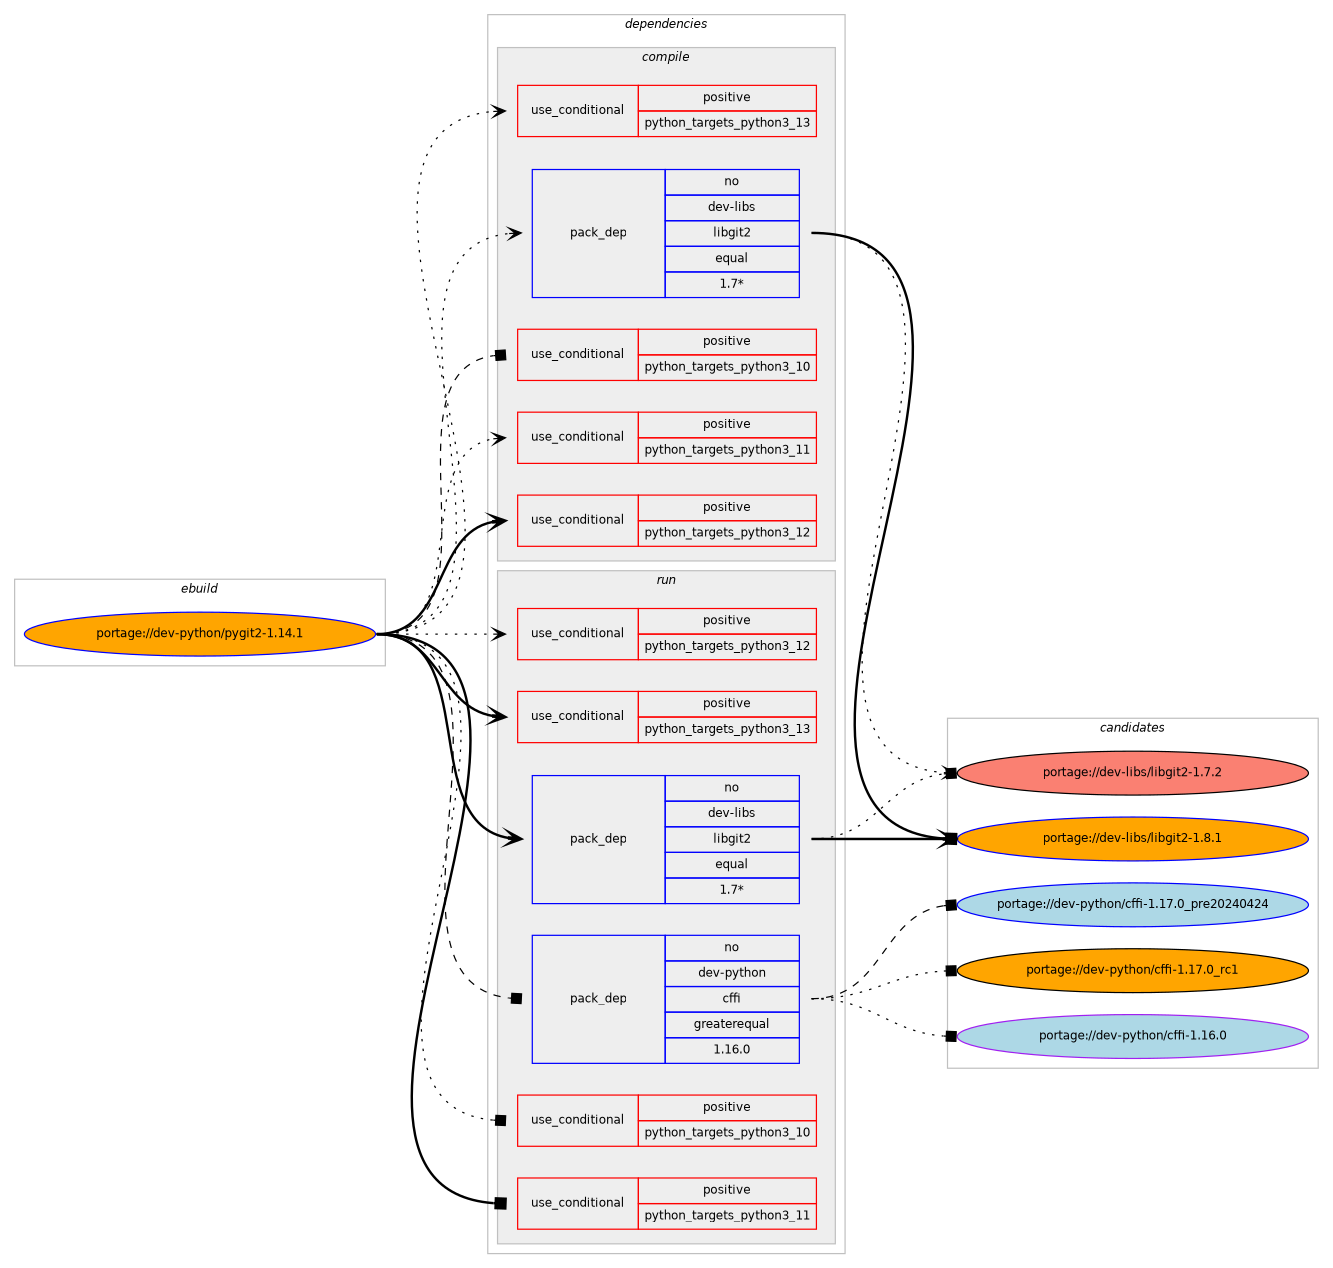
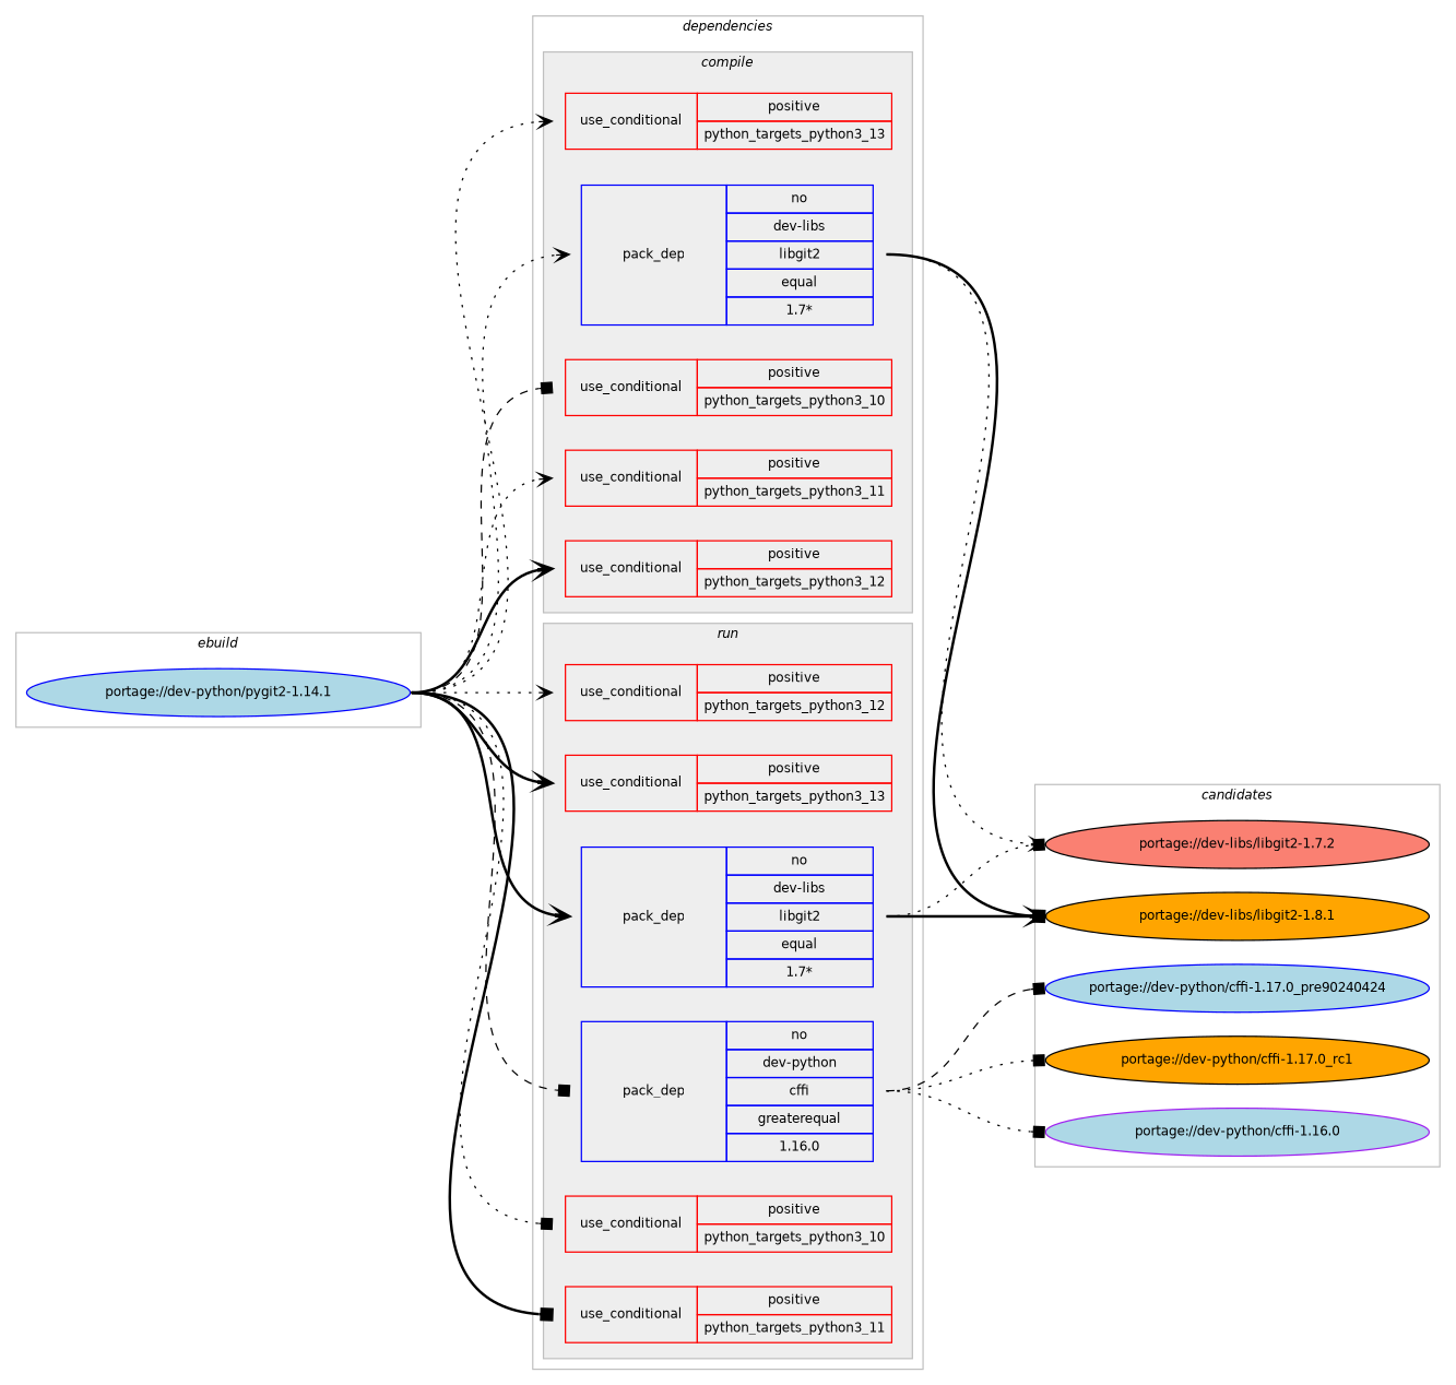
  digraph {
    compound=true
    concentrate=true
    fontname=Helvetica
    fontsize=10
    newrank=true
    rankdir=LR
    ranksep=1.5
    node [color=red fontname=Helvetica fontsize=10 shape=none]
    edge [arrowhead=box headport=w style=dotted tailport=e weight=20]
-   n1 [color=blue fillcolor=orange label="portage://dev-python/pygit2-1.14.1" style=filled width=4 shape=""]
+   n1 [color=blue fillcolor=lightblue label="portage://dev-python/pygit2-1.14.1" style=filled width=4 shape=""]
    n2 [label=<<TABLE BORDER="0" CELLBORDER="1" CELLSPACING="0" CELLPADDING="4"><TR><TD ROWSPAN="3" CELLPADDING="10">use_conditional</TD></TR><TR><TD>positive</TD></TR><TR><TD>python_targets_python3_10</TD></TR></TABLE>>]
    n3 [label=<<TABLE BORDER="0" CELLBORDER="1" CELLSPACING="0" CELLPADDING="4"><TR><TD ROWSPAN="3" CELLPADDING="10">use_conditional</TD></TR><TR><TD>positive</TD></TR><TR><TD>python_targets_python3_11</TD></TR></TABLE>>]
    n4 [label=<<TABLE BORDER="0" CELLBORDER="1" CELLSPACING="0" CELLPADDING="4"><TR><TD ROWSPAN="3" CELLPADDING="10">use_conditional</TD></TR><TR><TD>positive</TD></TR><TR><TD>python_targets_python3_12</TD></TR></TABLE>>]
    n5 [label=<<TABLE BORDER="0" CELLBORDER="1" CELLSPACING="0" CELLPADDING="4"><TR><TD ROWSPAN="3" CELLPADDING="10">use_conditional</TD></TR><TR><TD>positive</TD></TR><TR><TD>python_targets_python3_13</TD></TR></TABLE>>]
    n6 [color=blue label=<<TABLE BORDER="0" CELLBORDER="1" CELLSPACING="0" CELLPADDING="4" WIDTH="220"><TR><TD ROWSPAN="6" CELLPADDING="30">pack_dep</TD></TR><TR><TD WIDTH="110">no</TD></TR><TR><TD>dev-libs</TD></TR><TR><TD>libgit2</TD></TR><TR><TD>equal</TD></TR><TR><TD>1.7*</TD></TR></TABLE>>]
    n7 [label=<<TABLE BORDER="0" CELLBORDER="1" CELLSPACING="0" CELLPADDING="4"><TR><TD ROWSPAN="3" CELLPADDING="10">use_conditional</TD></TR><TR><TD>positive</TD></TR><TR><TD>python_targets_python3_10</TD></TR></TABLE>>]
    n8 [label=<<TABLE BORDER="0" CELLBORDER="1" CELLSPACING="0" CELLPADDING="4"><TR><TD ROWSPAN="3" CELLPADDING="10">use_conditional</TD></TR><TR><TD>positive</TD></TR><TR><TD>python_targets_python3_11</TD></TR></TABLE>>]
    n9 [label=<<TABLE BORDER="0" CELLBORDER="1" CELLSPACING="0" CELLPADDING="4"><TR><TD ROWSPAN="3" CELLPADDING="10">use_conditional</TD></TR><TR><TD>positive</TD></TR><TR><TD>python_targets_python3_12</TD></TR></TABLE>>]
    n10 [label=<<TABLE BORDER="0" CELLBORDER="1" CELLSPACING="0" CELLPADDING="4"><TR><TD ROWSPAN="3" CELLPADDING="10">use_conditional</TD></TR><TR><TD>positive</TD></TR><TR><TD>python_targets_python3_13</TD></TR></TABLE>>]
    n11 [color=blue label=<<TABLE BORDER="0" CELLBORDER="1" CELLSPACING="0" CELLPADDING="4" WIDTH="220"><TR><TD ROWSPAN="6" CELLPADDING="30">pack_dep</TD></TR><TR><TD WIDTH="110">no</TD></TR><TR><TD>dev-libs</TD></TR><TR><TD>libgit2</TD></TR><TR><TD>equal</TD></TR><TR><TD>1.7*</TD></TR></TABLE>>]
    n12 [color=blue label=<<TABLE BORDER="0" CELLBORDER="1" CELLSPACING="0" CELLPADDING="4" WIDTH="220"><TR><TD ROWSPAN="6" CELLPADDING="30">pack_dep</TD></TR><TR><TD WIDTH="110">no</TD></TR><TR><TD>dev-python</TD></TR><TR><TD>cffi</TD></TR><TR><TD>greaterequal</TD></TR><TR><TD>1.16.0</TD></TR></TABLE>>]
    n13 [color=black fillcolor=salmon label="portage://dev-libs/libgit2-1.7.2" style=filled width=4 shape=""]
-   n14 [color=blue fillcolor=orange label="portage://dev-libs/libgit2-1.8.1" style=filled width=4 shape=""]
+   n14 [color=black fillcolor=orange label="portage://dev-libs/libgit2-1.8.1" style=filled width=4 shape=""]
    n15 [color=purple fillcolor=lightblue label="portage://dev-python/cffi-1.16.0" style=filled width=4 shape=""]
-   n16 [color=blue fillcolor=lightblue label="portage://dev-python/cffi-1.17.0_pre20240424" style=filled width=4 shape=""]
+   n16 [color=blue fillcolor=lightblue label="portage://dev-python/cffi-1.17.0_pre90240424" style=filled width=4 shape=""]
    n17 [color=black fillcolor=orange label="portage://dev-python/cffi-1.17.0_rc1" style=filled width=4 shape=""]
    subgraph cluster_1 {
      color=gray
      label=<<i>ebuild</i>>
      rank=same
      n1
    }
    subgraph cluster_2 {
      color=gray
      label=<<i>dependencies</i>>
      subgraph cluster_3 {
        color=gray
        fillcolor="#eeeeee"
        label=<<i>compile</i>>
        style=filled
        subgraph sub_4 {
          color=gray
          fillcolor="#eeeeee"
          label=<<i>compile</i>>
          style=filled
          n2
        }
        subgraph sub_5 {
          color=gray
          fillcolor="#eeeeee"
          label=<<i>compile</i>>
          style=filled
          n3
        }
        subgraph sub_6 {
          color=gray
          fillcolor="#eeeeee"
          label=<<i>compile</i>>
          style=filled
          n4
        }
        subgraph sub_7 {
          color=gray
          fillcolor="#eeeeee"
          label=<<i>compile</i>>
          style=filled
          n5
        }
        subgraph sub_8 {
          color=gray
          fillcolor="#eeeeee"
          label=<<i>compile</i>>
          style=filled
          n6
        }
      }
      subgraph cluster_9 {
        color=gray
        fillcolor="#eeeeee"
        label=<<i>compile and run</i>>
        style=filled
      }
      subgraph cluster_10 {
        color=gray
        fillcolor="#eeeeee"
        label=<<i>run</i>>
        style=filled
        subgraph sub_11 {
          color=gray
          fillcolor="#eeeeee"
          label=<<i>run</i>>
          style=filled
          n7
        }
        subgraph sub_12 {
          color=gray
          fillcolor="#eeeeee"
          label=<<i>run</i>>
          style=filled
          n8
        }
        subgraph sub_13 {
          color=gray
          fillcolor="#eeeeee"
          label=<<i>run</i>>
          style=filled
          n9
        }
        subgraph sub_14 {
          color=gray
          fillcolor="#eeeeee"
          label=<<i>run</i>>
          style=filled
          n10
        }
        subgraph sub_15 {
          color=gray
          fillcolor="#eeeeee"
          label=<<i>run</i>>
          style=filled
          n11
        }
        subgraph sub_16 {
          color=gray
          fillcolor="#eeeeee"
          label=<<i>run</i>>
          style=filled
          n12
        }
      }
    }
    subgraph cluster_17 {
      color=gray
      label=<<i>candidates</i>>
      rank=same
      subgraph sub_18 {
        color=black
        label=<<i>candidates</i>>
        nodesep=1
        rank=same
        n13
        n14
      }
      subgraph sub_19 {
        color=black
        label=<<i>candidates</i>>
        nodesep=1
        rank=same
        n13
        n14
      }
      subgraph sub_20 {
        color=black
        label=<<i>candidates</i>>
        nodesep=1
        rank=same
        n15
        n16
        n17
      }
    }
    n1 -> n2 [style=dashed]
    n1 -> n3 [arrowhead=vee]
    n1 -> n4 [arrowhead=vee style=bold]
    n1 -> n5 [arrowhead=vee]
    n1 -> n6 [arrowhead=vee]
    n1 -> n7
    n1 -> n8 [style=bold]
    n1 -> n9 [arrowhead=vee]
    n1 -> n10 [arrowhead=vee style=bold]
    n1 -> n11 [arrowhead=vee style=bold]
    n1 -> n12 [style=dashed]
    n6 -> n13 [arrowhead=vee weight=100]
    n6 -> n14 [style=bold weight=100]
    n11 -> n13 [weight=100]
    n11 -> n14 [arrowhead=vee style=bold weight=100]
    n12 -> n15 [weight=100]
    n12 -> n16 [style=dashed weight=100]
    n12 -> n17 [weight=100]
  }
